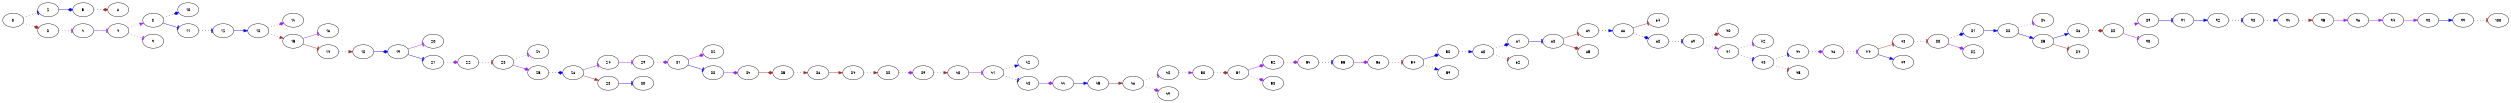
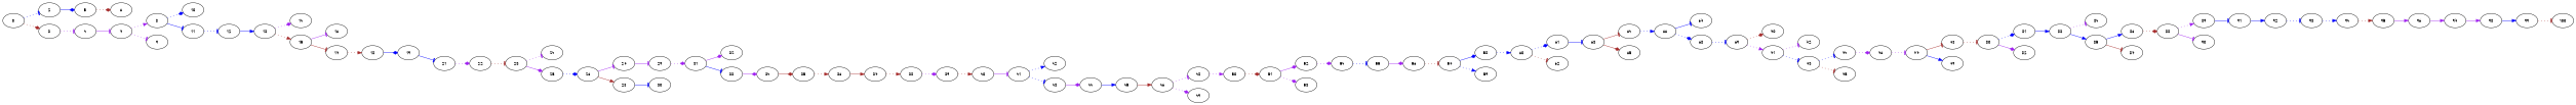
  digraph {
    fontname="Patrick Hand"
    rankdir=LR
    node [alpha=0.08 fontname="Patrick Hand"]
    edge [arrowhead=tee color=blue fontname="Patrick Hand" style=dotted]
    n1 [alpha=0.03 label=0]
    2 [alpha=0.16]
    3 [alpha=0.02]
    5 [alpha=0.19]
    4 [alpha=0.09]
    6 [alpha=0.19]
    7
    8 [alpha=0.18]
    9 [alpha=0.15]
    10 [alpha=0.02]
    11 [alpha=0.10]
    12 [alpha=0.14]
    13 [alpha=0.12]
    14 [alpha=0.20]
    15 [alpha=0.12]
    16
    17 [alpha=0.17]
    18 [alpha=0.16]
    19 [alpha=0.10]
-   20 [alpha=0.15]
    21 [alpha=0.06]
    22 [alpha=0.19]
    23 [alpha=0.20]
    24 [alpha=0.05]
    25 [alpha=0.04]
    26 [alpha=0.02]
    27 [alpha=0.10]
    28 [alpha=0.14]
    29 [alpha=0.03]
    30
    31
    32 [alpha=0.01]
    33 [alpha=0.16]
    34 [alpha=0.13]
    35 [alpha=0.16]
    36 [alpha=0.05]
    37 [alpha=0.07]
    38 [alpha=0.10]
    39 [alpha=0.05]
    40 [alpha=0.19]
    41 [alpha=0.01]
    42 [alpha=0.03]
    43 [alpha=0.01]
    44
    45 [alpha=0.11]
    46 [alpha=0.11]
    48 [alpha=0.01]
    49 [alpha=0.13]
    50 [alpha=0.18]
    51 [alpha=0.10]
    52 [alpha=0.02]
    53 [alpha=0.20]
    54 [alpha=0.09]
    55 [alpha=0.05]
    56 [alpha=0.03]
    57 [alpha=0.02]
    58 [alpha=0.15]
    59
    60 [alpha=0.11]
    61 [alpha=0.01]
    62 [alpha=0.04]
    63 [alpha=0.04]
    64 [alpha=0.05]
    65 [alpha=0.18]
    66 [alpha=0.06]
    67 [alpha=0.00]
    68 [alpha=0.10]
    69 [alpha=0.13]
    70 [alpha=0.06]
    71 [alpha=0.05]
    72 [alpha=0.20]
    73 [alpha=0.15]
    74 [alpha=0.01]
    75 [alpha=0.11]
    76 [alpha=0.09]
    77 [alpha=0.18]
    78
    79
    80 [alpha=0.14]
    81 [alpha=0.07]
    82 [alpha=0.15]
    83 [alpha=0.09]
    84 [alpha=0.02]
    85 [alpha=0.18]
    86 [alpha=0.04]
    87 [alpha=0.05]
    88 [alpha=0.12]
    89 [alpha=0.06]
    90 [alpha=0.13]
    91 [alpha=0.16]
    92 [alpha=0.11]
    93 [alpha=0.02]
    94 [alpha=0.17]
    95 [alpha=0.07]
    96 [alpha=0.03]
    97 [alpha=0.13]
    98 [alpha=0.18]
    99 [alpha=0.06]
    100 [alpha=0.11]
    n1 -> 2
    n1 -> 3 [arrowhead=diamond color=brown]
    2 -> 5 [arrowhead=diamond style=solid]
    3 -> 4 [color=purple]
    5 -> 6 [arrowhead=diamond color=brown]
    4 -> 7 [color=purple style=solid]
    7 -> 8 [arrowhead=normal color=purple]
    7 -> 9 [color=purple]
    8 -> 10 [arrowhead=diamond]
    8 -> 11 [style=solid]
    11 -> 12
    12 -> 13 [arrowhead=normal style=solid]
    13 -> 14 [arrowhead=diamond color=purple]
    13 -> 15 [arrowhead=normal color=brown]
    15 -> 16 [color=purple style=solid]
    15 -> 17 [color=brown style=solid]
    17 -> 18 [arrowhead=normal color=brown]
    18 -> 19 [arrowhead=diamond style=solid]
-   19 -> 20 [color=purple style=solid]
    19 -> 21 [style=solid]
    21 -> 22 [arrowhead=diamond color=purple]
    22 -> 23 [color=brown]
    23 -> 24 [color=purple]
    23 -> 25 [arrowhead=diamond color=purple style=solid]
    25 -> 26 [arrowhead=diamond]
    26 -> 27 [color=purple style=solid]
    26 -> 28 [arrowhead=normal color=brown style=solid]
    27 -> 29 [color=purple style=solid]
    28 -> 30 [style=solid]
    29 -> 31 [arrowhead=diamond color=purple]
    31 -> 32 [arrowhead=diamond color=purple style=solid]
    31 -> 33 [style=solid]
    33 -> 34 [arrowhead=diamond color=purple style=solid]
    34 -> 35 [arrowhead=diamond color=brown style=solid]
    35 -> 36 [arrowhead=normal color=brown]
    36 -> 37 [arrowhead=normal color=brown style=solid]
    37 -> 38 [arrowhead=normal color=brown]
    38 -> 39 [arrowhead=diamond color=purple]
    39 -> 40 [arrowhead=normal color=brown]
    40 -> 41 [color=purple style=solid]
    41 -> 42 [arrowhead=normal]
    41 -> 43
    43 -> 44 [arrowhead=diamond color=purple style=solid]
    44 -> 45 [arrowhead=normal style=solid]
    45 -> 46 [arrowhead=normal color=brown style=solid]
    46 -> 48 [color=purple]
    46 -> 49 [arrowhead=diamond color=purple]
    48 -> 50 [arrowhead=normal color=purple]
    50 -> 51 [arrowhead=diamond color=brown]
    51 -> 52 [arrowhead=diamond color=purple style=solid]
    51 -> 53 [arrowhead=diamond color=purple]
    52 -> 54 [arrowhead=diamond color=purple]
    54 -> 55
    55 -> 56 [arrowhead=diamond color=purple style=solid]
    56 -> 57 [color=brown]
    57 -> 58 [arrowhead=diamond style=solid]
    57 -> 59 [arrowhead=normal]
    58 -> 60 [arrowhead=normal]
    60 -> 61 [arrowhead=diamond]
    60 -> 62 [color=brown]
    61 -> 63 [style=solid]
    63 -> 64 [color=brown style=solid]
    63 -> 65 [arrowhead=diamond color=brown style=solid]
    64 -> 66 [arrowhead=normal]
-   66 -> 67 [color=brown style=solid]
+   66 -> 67 [style=solid]
    66 -> 68 [arrowhead=diamond]
    68 -> 69
    69 -> 70 [arrowhead=diamond color=brown]
    69 -> 71 [arrowhead=normal color=purple]
    71 -> 72 [color=purple]
    71 -> 73
    73 -> 74
    73 -> 75 [color=brown]
    74 -> 76 [arrowhead=diamond color=purple]
    76 -> 77 [color=purple]
    77 -> 78 [color=brown style=solid]
    77 -> 79 [arrowhead=normal style=solid]
    78 -> 80 [color=brown]
    80 -> 81 [arrowhead=diamond]
    80 -> 82 [arrowhead=diamond color=purple style=solid]
    81 -> 83 [arrowhead=normal style=solid]
    83 -> 84 [color=purple]
    83 -> 85 [arrowhead=normal style=solid]
    85 -> 86 [arrowhead=normal style=solid]
    85 -> 87 [color=brown style=solid]
    86 -> 88 [arrowhead=diamond color=brown]
    88 -> 89 [arrowhead=normal color=purple]
    88 -> 90 [color=purple style=solid]
    89 -> 91 [style=solid]
    91 -> 92 [arrowhead=normal style=solid]
    92 -> 93
    93 -> 94 [arrowhead=normal]
    94 -> 95 [arrowhead=normal color=brown]
    95 -> 96 [arrowhead=normal color=purple style=solid]
    96 -> 97 [arrowhead=normal color=purple style=solid]
    97 -> 98 [arrowhead=normal color=purple style=solid]
    98 -> 99 [arrowhead=normal style=solid]
    99 -> 100 [color=brown]
  }
